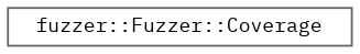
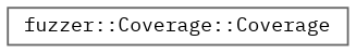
  digraph {
    rankdir=LR
    fontname="IBM Plex Mono"
-   n1 [color=grey40 fillcolor=white fontname="IBM Plex Mono" fontsize=10 height=0.2 label="fuzzer::Fuzzer::Coverage" shape=box style=filled width=0.4]
+   n1 [color=grey40 fillcolor=white fontname="IBM Plex Mono" fontsize=10 height=0.2 label="fuzzer::Coverage::Coverage" shape=box style=filled width=0.4]
  }
